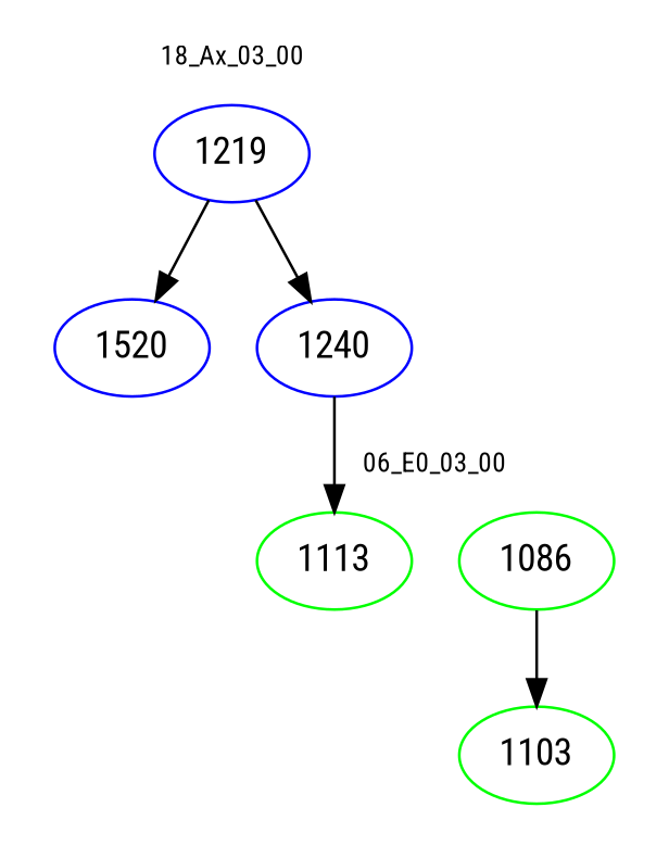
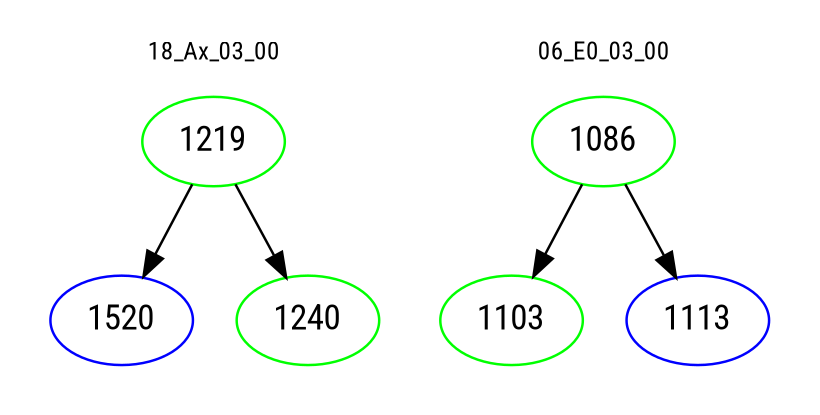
  digraph {
    fontname="Roboto Condensed"
    node [color=green fontname="Roboto Condensed"]
    edge [color=black fontname="Roboto Condensed"]
-   n1 [color=blue label=1219]
+   n1 [label=1219]
    n2 [color=blue label=1520]
-   n3 [color=blue label=1240]
+   n3 [label=1240]
    n4 [label=1086]
    n5 [label=1103]
-   n6 [label=1113]
+   n6 [color=blue label=1113]
    subgraph cluster_1 {
      color=white
      fontsize=10
      label="18_Ax_03_00"
      n1
      n2
      n3
    }
    subgraph cluster_2 {
      color=white
      fontsize=10
      label="06_E0_03_00"
      n4
      n5
      n6
    }
    n1 -> n2
    n1 -> n3
    n4 -> n5
-   n3 -> n6
+   n4 -> n6
  }
